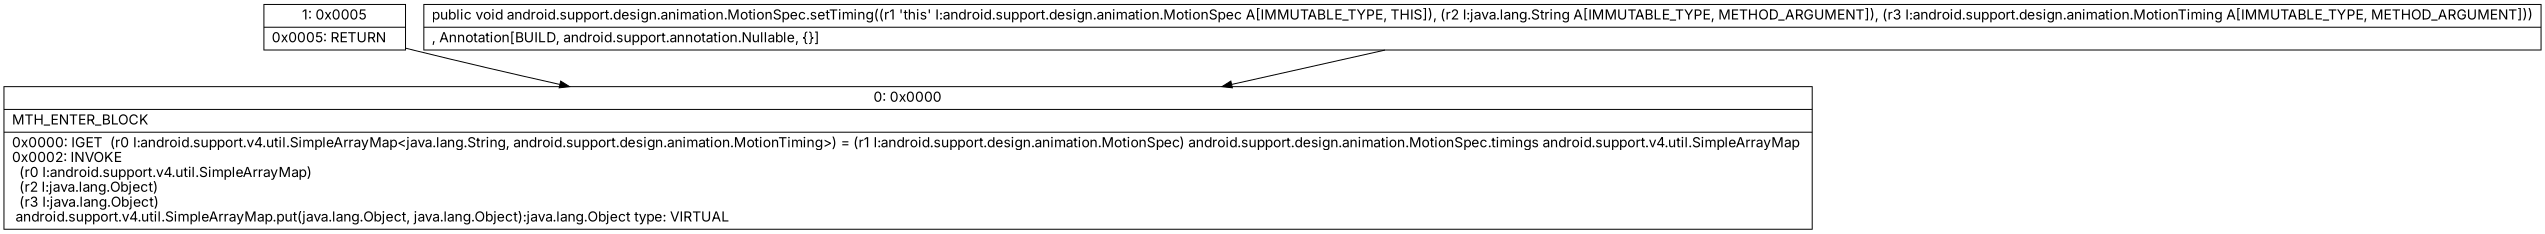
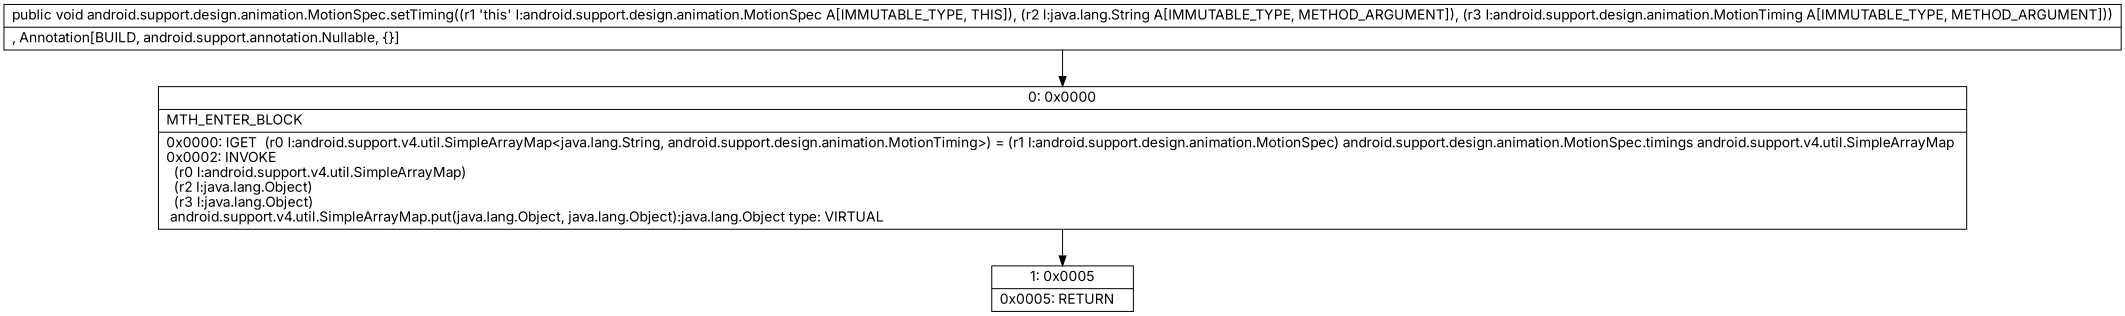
  digraph {
    fontname=Inter
    node [shape=record fontname=Inter]
    edge [fontname=Inter]
    n1 [label="{0\:\ 0x0000|MTH_ENTER_BLOCK\l|0x0000: IGET  (r0 I:android.support.v4.util.SimpleArrayMap\<java.lang.String, android.support.design.animation.MotionTiming\>) = (r1 I:android.support.design.animation.MotionSpec) android.support.design.animation.MotionSpec.timings android.support.v4.util.SimpleArrayMap \l0x0002: INVOKE  \l  (r0 I:android.support.v4.util.SimpleArrayMap)\l  (r2 I:java.lang.Object)\l  (r3 I:java.lang.Object)\l android.support.v4.util.SimpleArrayMap.put(java.lang.Object, java.lang.Object):java.lang.Object type: VIRTUAL \l}"]
    n2 [label="{1\:\ 0x0005|0x0005: RETURN   \l}"]
    n3 [label="{public void android.support.design.animation.MotionSpec.setTiming((r1 'this' I:android.support.design.animation.MotionSpec A[IMMUTABLE_TYPE, THIS]), (r2 I:java.lang.String A[IMMUTABLE_TYPE, METHOD_ARGUMENT]), (r3 I:android.support.design.animation.MotionTiming A[IMMUTABLE_TYPE, METHOD_ARGUMENT]))  | , Annotation[BUILD, android.support.annotation.Nullable, \{\}]\l}"]
-   n2 -> n1
+   n1 -> n2
    n3 -> n1
  }
